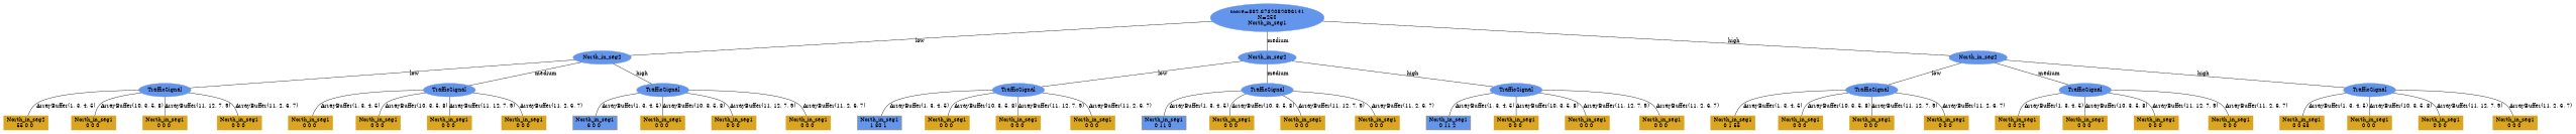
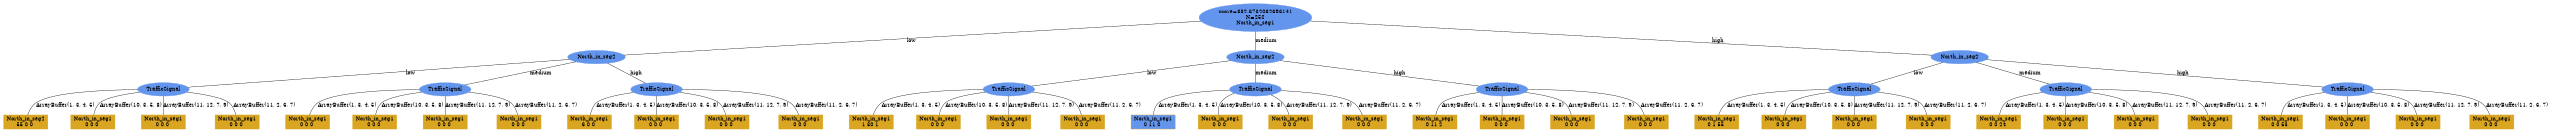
  digraph {
    node [color=goldenrod shape=box style=filled]
    edge [dir=none]
    n1 [color=cornflowerblue label="score=882.6732082696141\nN=250\nNorth_in_seg1" shape=ellipse]
    n2 [color=cornflowerblue label=North_in_seg2 shape=ellipse]
    n3 [color=cornflowerblue label=North_in_seg2 shape=ellipse]
    n4 [color=cornflowerblue label=North_in_seg2 shape=ellipse]
    n5 [color=cornflowerblue label=TrafficSignal shape=ellipse]
    n6 [color=cornflowerblue label=TrafficSignal shape=ellipse]
    n7 [label="North_in_seg1\n0 0 0 "]
    n8 [color=cornflowerblue label=TrafficSignal shape=ellipse]
    n9 [color=cornflowerblue label=TrafficSignal shape=ellipse]
    n10 [color=cornflowerblue label=TrafficSignal shape=ellipse]
    n11 [color=cornflowerblue label=TrafficSignal shape=ellipse]
    n12 [color=cornflowerblue label=TrafficSignal shape=ellipse]
    n13 [color=cornflowerblue label=TrafficSignal shape=ellipse]
    n14 [color=cornflowerblue label=TrafficSignal shape=ellipse]
    n15 [label="North_in_seg2\n55 0 0 "]
    n16 [label="North_in_seg1\n0 0 0 "]
    n17 [label="North_in_seg1\n0 0 0 "]
    n18 [label="North_in_seg1\n0 0 0 "]
    n19 [label="North_in_seg1\n0 0 0 "]
    n20 [label="North_in_seg1\n0 0 0 "]
    n21 [label="North_in_seg1\n0 0 0 "]
-   n22 [label="North_in_seg1\n6 0 0 " fillcolor=cornflowerblue]
+   n22 [label="North_in_seg1\n6 0 0 "]
    n23 [label="North_in_seg1\n0 0 0 "]
    n24 [label="North_in_seg1\n0 0 0 "]
    n25 [label="North_in_seg1\n0 0 0 "]
-   n26 [label="North_in_seg1\n1 30 1 " fillcolor=cornflowerblue]
+   n26 [label="North_in_seg1\n1 30 1 "]
    n27 [label="North_in_seg1\n0 0 0 "]
    n28 [label="North_in_seg1\n0 0 0 "]
    n29 [label="North_in_seg1\n0 0 0 "]
    n30 [fillcolor=cornflowerblue label="North_in_seg1\n0 11 0 "]
    n31 [label="North_in_seg1\n0 0 0 "]
    n32 [label="North_in_seg1\n0 0 0 "]
    n33 [label="North_in_seg1\n0 0 0 "]
-   n34 [label="North_in_seg1\n0 11 2 " fillcolor=cornflowerblue]
+   n34 [label="North_in_seg1\n0 11 2 "]
    n35 [label="North_in_seg1\n0 0 0 "]
    n36 [label="North_in_seg1\n0 0 0 "]
    n37 [label="North_in_seg1\n0 0 0 "]
    n38 [label="North_in_seg1\n0 1 55 "]
    n39 [label="North_in_seg1\n0 0 0 "]
    n40 [label="North_in_seg1\n0 0 0 "]
    n41 [label="North_in_seg1\n0 0 0 "]
    n42 [label="North_in_seg1\n0 0 24 "]
    n43 [label="North_in_seg1\n0 0 0 "]
    n44 [label="North_in_seg1\n0 0 0 "]
    n45 [label="North_in_seg1\n0 0 0 "]
    n46 [label="North_in_seg1\n0 0 53 "]
    n47 [label="North_in_seg1\n0 0 0 "]
    n48 [label="North_in_seg1\n0 0 0 "]
    n49 [label="North_in_seg1\n0 0 0 "]
    subgraph sub_1 {
      rank=same
      n1
    }
    subgraph sub_2 {
      rank=same
      n2
    }
    subgraph sub_3 {
      rank=same
      n3
    }
    subgraph sub_4 {
      rank=same
      n4
    }
    subgraph sub_5 {
      rank=same
      n5
    }
    subgraph sub_6 {
      rank=same
      n6
    }
    subgraph sub_7 {
      rank=same
      n7
    }
    subgraph sub_8 {
      rank=same
      n8
    }
    subgraph sub_9 {
      rank=same
      n9
    }
    subgraph sub_10 {
      rank=same
      n10
    }
    subgraph sub_11 {
      rank=same
      n11
    }
    subgraph sub_12 {
      rank=same
      n12
    }
    subgraph sub_13 {
      rank=same
      n13
    }
    subgraph sub_14 {
      rank=same
      n14
    }
    subgraph sub_15 {
      rank=same
      n15
    }
    subgraph sub_16 {
      rank=same
      n16
    }
    subgraph sub_17 {
      rank=same
      n17
    }
    subgraph sub_18 {
      rank=same
      n18
    }
    subgraph sub_19 {
      rank=same
      n19
    }
    subgraph sub_20 {
      rank=same
      n20
    }
    subgraph sub_21 {
      rank=same
      n21
    }
    subgraph sub_22 {
      rank=same
      n22
    }
    subgraph sub_23 {
      rank=same
      n23
    }
    subgraph sub_24 {
      rank=same
      n24
    }
    subgraph sub_25 {
      rank=same
      n25
    }
    subgraph sub_26 {
      rank=same
      n26
    }
    subgraph sub_27 {
      rank=same
      n27
    }
    subgraph sub_28 {
      rank=same
      n28
    }
    subgraph sub_29 {
      rank=same
      n29
    }
    subgraph sub_30 {
      rank=same
      n30
    }
    subgraph sub_31 {
      rank=same
      n31
    }
    subgraph sub_32 {
      rank=same
      n32
    }
    subgraph sub_33 {
      rank=same
      n33
    }
    subgraph sub_34 {
      rank=same
      n34
    }
    subgraph sub_35 {
      rank=same
      n35
    }
    subgraph sub_36 {
      rank=same
      n36
    }
    subgraph sub_37 {
      rank=same
      n37
    }
    subgraph sub_38 {
      rank=same
      n38
    }
    subgraph sub_39 {
      rank=same
      n39
    }
    subgraph sub_40 {
      rank=same
      n40
    }
    subgraph sub_41 {
      rank=same
      n41
    }
    subgraph sub_42 {
      rank=same
      n42
    }
    subgraph sub_43 {
      rank=same
      n43
    }
    subgraph sub_44 {
      rank=same
      n44
    }
    subgraph sub_45 {
      rank=same
      n45
    }
    subgraph sub_46 {
      rank=same
      n46
    }
    subgraph sub_47 {
      rank=same
      n47
    }
    subgraph sub_48 {
      rank=same
      n48
    }
    subgraph sub_49 {
      rank=same
      n49
    }
    n1 -> n2 [label=low]
    n1 -> n3 [label=medium]
    n1 -> n4 [label=high]
    n2 -> n5 [label=low]
    n2 -> n6 [label=medium]
    n2 -> n8 [label=high]
    n3 -> n9 [label=low]
    n3 -> n10 [label=medium]
    n3 -> n11 [label=high]
    n4 -> n12 [label=low]
    n4 -> n13 [label=medium]
    n4 -> n14 [label=high]
    n5 -> n15 [label="ArrayBuffer(1, 3, 4, 5)"]
    n5 -> n16 [label="ArrayBuffer(10, 3, 5, 8)"]
    n5 -> n17 [label="ArrayBuffer(11, 12, 7, 9)"]
    n5 -> n18 [label="ArrayBuffer(11, 2, 6, 7)"]
    n6 -> n7 [label="ArrayBuffer(1, 3, 4, 5)"]
    n6 -> n19 [label="ArrayBuffer(10, 3, 5, 8)"]
    n6 -> n20 [label="ArrayBuffer(11, 12, 7, 9)"]
    n6 -> n21 [label="ArrayBuffer(11, 2, 6, 7)"]
    n8 -> n22 [label="ArrayBuffer(1, 3, 4, 5)"]
    n8 -> n23 [label="ArrayBuffer(10, 3, 5, 8)"]
    n8 -> n24 [label="ArrayBuffer(11, 12, 7, 9)"]
    n8 -> n25 [label="ArrayBuffer(11, 2, 6, 7)"]
    n9 -> n26 [label="ArrayBuffer(1, 3, 4, 5)"]
    n9 -> n27 [label="ArrayBuffer(10, 3, 5, 8)"]
    n9 -> n28 [label="ArrayBuffer(11, 12, 7, 9)"]
    n9 -> n29 [label="ArrayBuffer(11, 2, 6, 7)"]
    n10 -> n30 [label="ArrayBuffer(1, 3, 4, 5)"]
    n10 -> n31 [label="ArrayBuffer(10, 3, 5, 8)"]
    n10 -> n32 [label="ArrayBuffer(11, 12, 7, 9)"]
    n10 -> n33 [label="ArrayBuffer(11, 2, 6, 7)"]
    n11 -> n34 [label="ArrayBuffer(1, 3, 4, 5)"]
    n11 -> n35 [label="ArrayBuffer(10, 3, 5, 8)"]
    n11 -> n36 [label="ArrayBuffer(11, 12, 7, 9)"]
    n11 -> n37 [label="ArrayBuffer(11, 2, 6, 7)"]
    n12 -> n38 [label="ArrayBuffer(1, 3, 4, 5)"]
    n12 -> n39 [label="ArrayBuffer(10, 3, 5, 8)"]
    n12 -> n40 [label="ArrayBuffer(11, 12, 7, 9)"]
    n12 -> n41 [label="ArrayBuffer(11, 2, 6, 7)"]
    n13 -> n42 [label="ArrayBuffer(1, 3, 4, 5)"]
    n13 -> n43 [label="ArrayBuffer(10, 3, 5, 8)"]
    n13 -> n44 [label="ArrayBuffer(11, 12, 7, 9)"]
    n13 -> n45 [label="ArrayBuffer(11, 2, 6, 7)"]
    n14 -> n46 [label="ArrayBuffer(1, 3, 4, 5)"]
    n14 -> n47 [label="ArrayBuffer(10, 3, 5, 8)"]
    n14 -> n48 [label="ArrayBuffer(11, 12, 7, 9)"]
    n14 -> n49 [label="ArrayBuffer(11, 2, 6, 7)"]
  }
